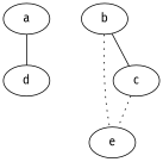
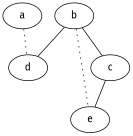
  graph {
    fontname="Fira Sans"
    node [fontname="Fira Sans"]
    edge [fontname="Fira Sans" style=dotted]
    a
    d
    b
    e
    c
-   a -- d [style=solid]
+   a -- d
+   b -- d [style=""]
    b -- e
    b -- c [style=""]
-   c -- e
+   c -- e [style=solid]
  }
